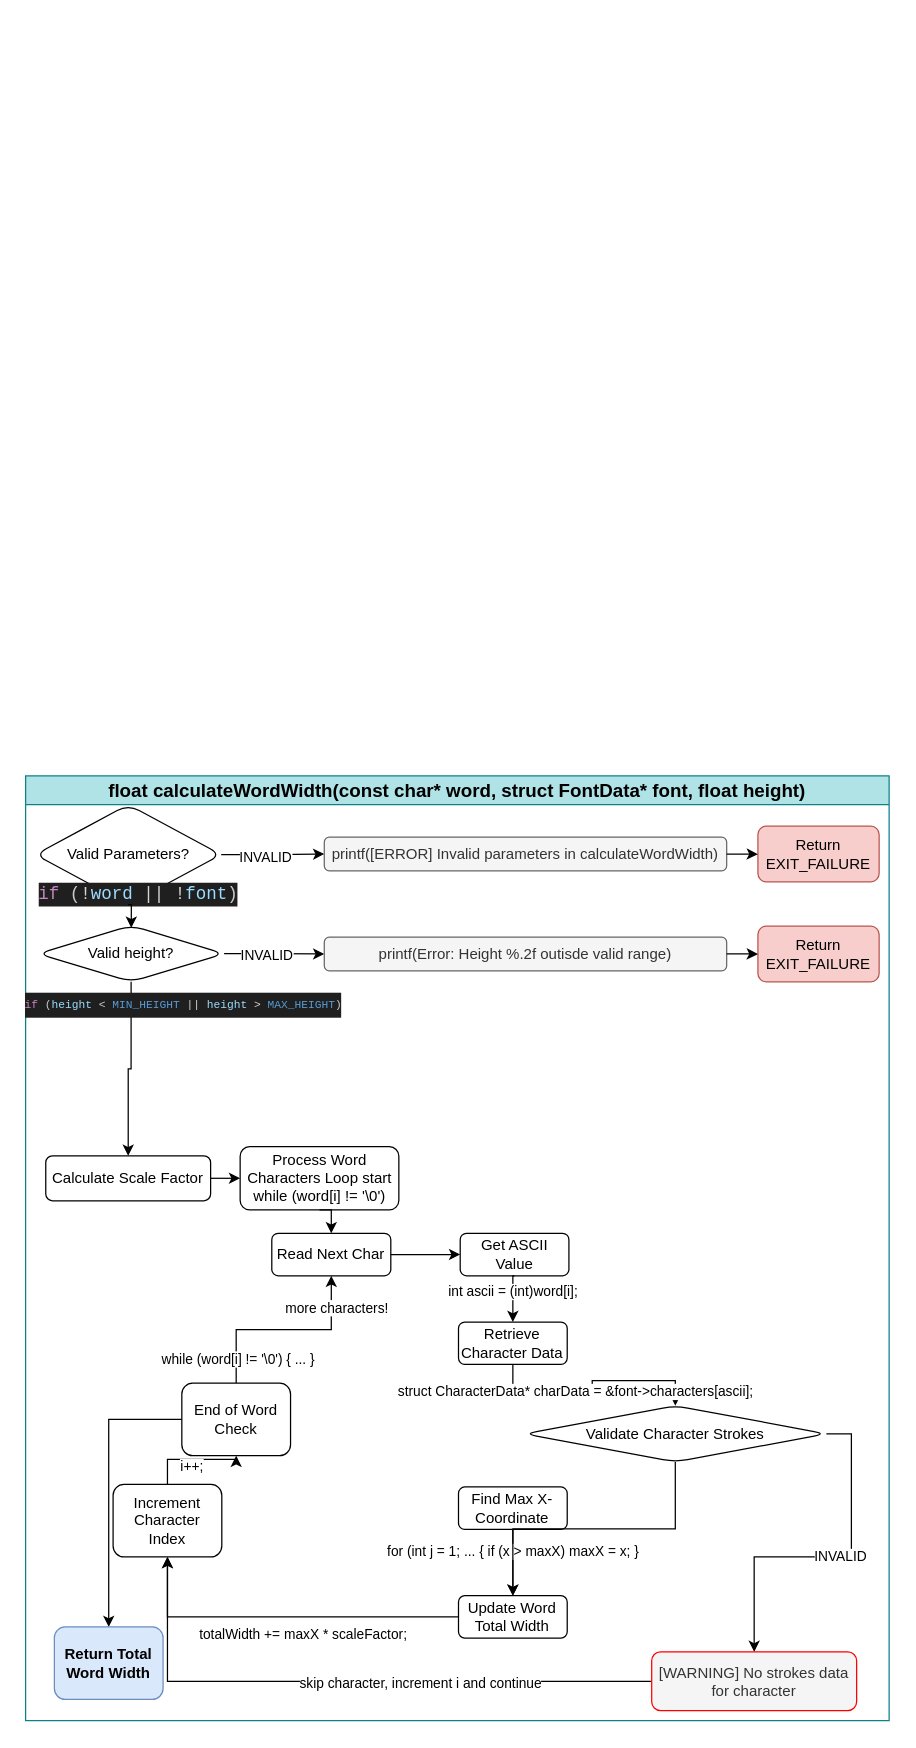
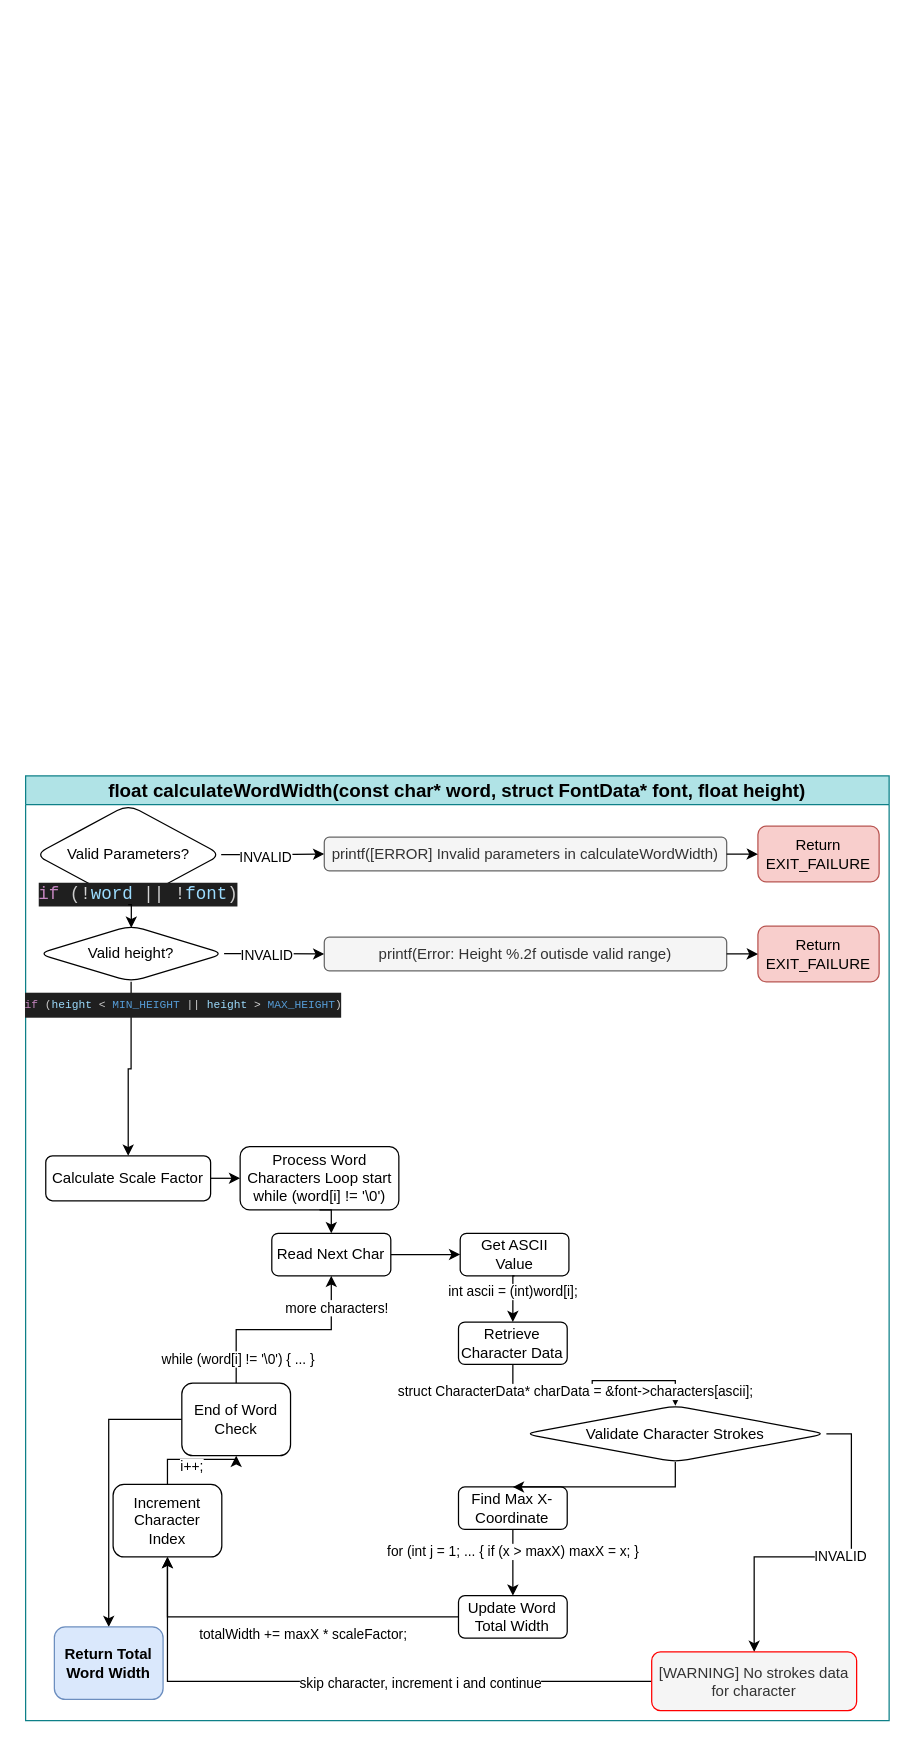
  <mxCell id="0" />
  <mxCell id="1" parent="0" />
  <mxCell id="2" value="" style="endArrow=classic;html=1;exitX=0;exitY=0.5;entryX=0;entryY=0.5;fontColor=#FFFFFF;" parent="1" edge="1"><mxGeometry width="50" height="50" relative="1" as="geometry"><Array as="points"><mxPoint x="52" y="150" /><mxPoint x="52" y="20" /></Array><mxPoint x="132" y="180" as="targetPoint" /></mxGeometry></mxCell>
  <mxCell id="3" value="&lt;p class=&quot;MsoNormal&quot;&gt;&lt;b&gt;&lt;span style=&quot;line-height: 110%;&quot;&gt;&lt;font style=&quot;font-size: 15px;&quot;&gt;float calculateWordWidth(const char* word, struct FontData* font, float height)&lt;/font&gt;&lt;span style=&quot;color: rgb(68, 114, 196); font-size: 12pt;&quot;&gt;&lt;/span&gt;&lt;/span&gt;&lt;/b&gt;&lt;/p&gt;" style="swimlane;whiteSpace=wrap;html=1;fillColor=#b0e3e6;strokeColor=#0e8088;" parent="1" vertex="1"><mxGeometry x="20" y="620" width="691" height="756" as="geometry" /></mxCell>
  <mxCell id="4" style="edgeStyle=orthogonalEdgeStyle;rounded=0;orthogonalLoop=1;jettySize=auto;html=1;exitX=1;exitY=0.5;exitDx=0;exitDy=0;" parent="3" source="6" target="7" edge="1"><mxGeometry relative="1" as="geometry" /></mxCell>
  <mxCell id="5" value="INVALID" style="edgeLabel;html=1;align=center;verticalAlign=middle;resizable=0;points=[];" parent="4" vertex="1" connectable="0"><mxGeometry x="-0.153" y="-1" relative="1" as="geometry"><mxPoint as="offset" /></mxGeometry></mxCell>
  <mxCell id="6" value="Valid Parameters?" style="rhombus;whiteSpace=wrap;html=1;rounded=1;" parent="3" vertex="1"><mxGeometry x="7.67" y="23" width="148.83" height="80" as="geometry" /></mxCell>
  <mxCell id="7" value="printf([ERROR] Invalid parameters in calculateWordWidth)" style="rounded=1;whiteSpace=wrap;html=1;fillColor=#f5f5f5;strokeColor=#666666;fontColor=#333333;" parent="3" vertex="1"><mxGeometry x="239" y="49" width="322" height="27" as="geometry" /></mxCell>
  <mxCell id="8" value="Return EXIT_FAILURE" style="whiteSpace=wrap;html=1;fillColor=#f8cecc;strokeColor=#b85450;rounded=1;" parent="3" vertex="1"><mxGeometry x="586" y="40.25" width="97" height="44.5" as="geometry" /></mxCell>
  <mxCell id="9" value="" style="edgeStyle=orthogonalEdgeStyle;rounded=0;orthogonalLoop=1;jettySize=auto;html=1;exitX=1;exitY=0.5;exitDx=0;exitDy=0;" parent="3" source="7" target="8" edge="1"><mxGeometry relative="1" as="geometry"><mxPoint x="374.517" y="74.0" as="sourcePoint" /></mxGeometry></mxCell>
  <mxCell id="10" value="&lt;div style=&quot;color: rgb(204, 204, 204); background-color: rgb(31, 31, 31); font-family: Consolas, &amp;quot;Courier New&amp;quot;, monospace; font-size: 14px; line-height: 19px; white-space-collapse: preserve;&quot;&gt;&lt;span style=&quot;color: #c586c0;&quot;&gt;if&lt;/span&gt; (&lt;span style=&quot;color: #d4d4d4;&quot;&gt;!&lt;/span&gt;&lt;span style=&quot;color: #9cdcfe;&quot;&gt;word&lt;/span&gt; &lt;span style=&quot;color: #d4d4d4;&quot;&gt;||&lt;/span&gt; &lt;span style=&quot;color: #d4d4d4;&quot;&gt;!&lt;/span&gt;&lt;span style=&quot;color: #9cdcfe;&quot;&gt;font&lt;/span&gt;)&lt;/div&gt;" style="text;html=1;align=center;verticalAlign=middle;resizable=0;points=[];autosize=1;strokeColor=none;fillColor=none;" parent="3" vertex="1"><mxGeometry x="7.67" y="79" width="164" height="31" as="geometry" /></mxCell>
  <mxCell id="11" style="edgeStyle=orthogonalEdgeStyle;rounded=0;orthogonalLoop=1;jettySize=auto;html=1;exitX=1;exitY=0.5;exitDx=0;exitDy=0;entryX=0;entryY=0.5;entryDx=0;entryDy=0;" parent="3" source="12" target="19" edge="1"><mxGeometry relative="1" as="geometry"><mxPoint x="246.07" y="342.8" as="targetPoint" /></mxGeometry></mxCell>
  <mxCell id="12" value="Calculate Scale Factor" style="whiteSpace=wrap;html=1;rounded=1;" parent="3" vertex="1"><mxGeometry x="16.12" y="304" width="131.92" height="36" as="geometry" /></mxCell>
  <mxCell id="13" style="edgeStyle=orthogonalEdgeStyle;rounded=0;orthogonalLoop=1;jettySize=auto;html=1;exitX=0.5;exitY=1;exitDx=0;exitDy=0;entryX=0.5;entryY=0;entryDx=0;entryDy=0;" parent="3" source="15" target="43" edge="1"><mxGeometry relative="1" as="geometry"><mxPoint x="389.621" y="661.724" as="targetPoint" /></mxGeometry></mxCell>
  <mxCell id="14" value="for (int j = 1; ... { if (x &amp;gt; maxX) maxX = x; }" style="edgeLabel;html=1;align=center;verticalAlign=middle;resizable=0;points=[];" parent="13" vertex="1" connectable="0"><mxGeometry x="-0.376" relative="1" as="geometry"><mxPoint as="offset" /></mxGeometry></mxCell>
  <mxCell id="15" value="Find Max X-Coordinate" style="rounded=1;whiteSpace=wrap;html=1;" parent="3" vertex="1"><mxGeometry x="346.4" y="569" width="87" height="34" as="geometry" /></mxCell>
- <mxCell id="16" style="edgeStyle=orthogonalEdgeStyle;rounded=0;orthogonalLoop=1;jettySize=auto;html=1;exitX=0.5;exitY=1;exitDx=0;exitDy=0;" parent="3" source="34" target="43" edge="1"><mxGeometry relative="1" as="geometry" /></mxCell>
+ <mxCell id="16" style="edgeStyle=orthogonalEdgeStyle;rounded=0;orthogonalLoop=1;jettySize=auto;html=1;exitX=0.5;exitY=1;exitDx=0;exitDy=0;entryX=0.5;entryY=0;entryDx=0;entryDy=0;" parent="3" source="34" target="15" edge="1"><mxGeometry relative="1" as="geometry" /></mxCell>
  <mxCell id="17" value="Get ASCII Value" style="rounded=1;whiteSpace=wrap;html=1;" parent="3" vertex="1"><mxGeometry x="347.76" y="366" width="87" height="34" as="geometry" /></mxCell>
  <mxCell id="18" style="edgeStyle=orthogonalEdgeStyle;rounded=0;orthogonalLoop=1;jettySize=auto;html=1;exitX=1;exitY=0.5;exitDx=0;exitDy=0;" parent="3" source="41" target="17" edge="1"><mxGeometry relative="1" as="geometry" /></mxCell>
  <mxCell id="19" value="Process Word Characters Loop start&lt;br&gt;while (word[i] != '\0')" style="rounded=1;whiteSpace=wrap;html=1;" parent="3" vertex="1"><mxGeometry x="171.67" y="296.75" width="127" height="50.5" as="geometry" /></mxCell>
  <mxCell id="20" style="edgeStyle=orthogonalEdgeStyle;rounded=0;orthogonalLoop=1;jettySize=auto;html=1;exitX=1;exitY=0.5;exitDx=0;exitDy=0;" parent="3" source="22" target="23" edge="1"><mxGeometry relative="1" as="geometry" /></mxCell>
  <mxCell id="21" value="INVALID" style="edgeLabel;html=1;align=center;verticalAlign=middle;resizable=0;points=[];" parent="20" vertex="1" connectable="0"><mxGeometry x="-0.153" y="-1" relative="1" as="geometry"><mxPoint as="offset" /></mxGeometry></mxCell>
  <mxCell id="22" value="Valid height?" style="rhombus;whiteSpace=wrap;html=1;rounded=1;" parent="3" vertex="1"><mxGeometry x="10" y="119.75" width="148.83" height="45" as="geometry" /></mxCell>
  <mxCell id="23" value="printf(Error: Height %.2f outisde valid range)" style="rounded=1;whiteSpace=wrap;html=1;fillColor=#f5f5f5;strokeColor=#666666;fontColor=#333333;" parent="3" vertex="1"><mxGeometry x="239" y="129" width="322" height="27" as="geometry" /></mxCell>
  <mxCell id="24" value="Return EXIT_FAILURE" style="whiteSpace=wrap;html=1;fillColor=#f8cecc;strokeColor=#b85450;rounded=1;" parent="3" vertex="1"><mxGeometry x="586" y="120.25" width="97" height="44.5" as="geometry" /></mxCell>
  <mxCell id="25" value="" style="edgeStyle=orthogonalEdgeStyle;rounded=0;orthogonalLoop=1;jettySize=auto;html=1;exitX=1;exitY=0.5;exitDx=0;exitDy=0;" parent="3" source="23" target="24" edge="1"><mxGeometry relative="1" as="geometry"><mxPoint x="374.517" y="154.0" as="sourcePoint" /></mxGeometry></mxCell>
  <mxCell id="26" style="edgeStyle=orthogonalEdgeStyle;rounded=0;orthogonalLoop=1;jettySize=auto;html=1;exitX=0.5;exitY=1;exitDx=0;exitDy=0;" parent="3" source="22" target="12" edge="1"><mxGeometry relative="1" as="geometry"><mxPoint x="83.267" y="229.34" as="targetPoint" /></mxGeometry></mxCell>
  <mxCell id="27" style="edgeStyle=orthogonalEdgeStyle;rounded=0;orthogonalLoop=1;jettySize=auto;html=1;exitX=0.5;exitY=1;exitDx=0;exitDy=0;entryX=0.501;entryY=0.04;entryDx=0;entryDy=0;entryPerimeter=0;" parent="3" source="6" target="22" edge="1"><mxGeometry relative="1" as="geometry" /></mxCell>
  <mxCell id="28" value="&lt;br&gt;&lt;div style=&quot;color: rgb(204, 204, 204); background-color: rgb(31, 31, 31); font-family: Consolas, &amp;quot;Courier New&amp;quot;, monospace; font-weight: normal; line-height: 19px; white-space: pre;&quot;&gt;&lt;div style=&quot;&quot;&gt;&lt;font style=&quot;font-size: 9px;&quot;&gt;&lt;span style=&quot;color: rgb(197, 134, 192);&quot;&gt;if&lt;/span&gt;&lt;span style=&quot;color: rgb(204, 204, 204);&quot;&gt; (&lt;/span&gt;&lt;span style=&quot;color: rgb(156, 220, 254);&quot;&gt;height&lt;/span&gt;&lt;span style=&quot;color: rgb(204, 204, 204);&quot;&gt; &lt;/span&gt;&lt;span style=&quot;color: rgb(212, 212, 212);&quot;&gt;&amp;lt;&lt;/span&gt;&lt;span style=&quot;color: rgb(204, 204, 204);&quot;&gt; &lt;/span&gt;&lt;span style=&quot;color: rgb(86, 156, 214);&quot;&gt;MIN_HEIGHT&lt;/span&gt;&lt;span style=&quot;color: rgb(204, 204, 204);&quot;&gt; &lt;/span&gt;&lt;span style=&quot;color: rgb(212, 212, 212);&quot;&gt;||&lt;/span&gt;&lt;span style=&quot;color: rgb(204, 204, 204);&quot;&gt; &lt;/span&gt;&lt;span style=&quot;color: rgb(156, 220, 254);&quot;&gt;height&lt;/span&gt;&lt;span style=&quot;color: rgb(204, 204, 204);&quot;&gt; &lt;/span&gt;&lt;span style=&quot;color: rgb(212, 212, 212);&quot;&gt;&amp;gt;&lt;/span&gt;&lt;span style=&quot;color: rgb(204, 204, 204);&quot;&gt; &lt;/span&gt;&lt;span style=&quot;color: rgb(86, 156, 214);&quot;&gt;MAX_HEIGHT&lt;/span&gt;&lt;span style=&quot;color: rgb(204, 204, 204);&quot;&gt;)&lt;/span&gt;&lt;/font&gt;&lt;/div&gt;&lt;/div&gt;&lt;div&gt;&lt;br/&gt;&lt;/div&gt;" style="text;html=1;align=center;verticalAlign=middle;resizable=0;points=[];autosize=1;strokeColor=none;fillColor=none;" parent="3" vertex="1"><mxGeometry y="152" width="251" height="61" as="geometry" /></mxCell>
  <mxCell id="29" value="Retrieve Character Data" style="rounded=1;whiteSpace=wrap;html=1;" parent="3" vertex="1"><mxGeometry x="346.4" y="437" width="87" height="34" as="geometry" /></mxCell>
  <mxCell id="30" value="" style="edgeStyle=orthogonalEdgeStyle;rounded=0;orthogonalLoop=1;jettySize=auto;html=1;exitX=0.5;exitY=1;exitDx=0;exitDy=0;entryX=0.5;entryY=0;entryDx=0;entryDy=0;" parent="3" source="17" target="29" edge="1"><mxGeometry relative="1" as="geometry"><mxPoint x="463.27" y="2824" as="sourcePoint" /><mxPoint x="462.27" y="2936" as="targetPoint" /></mxGeometry></mxCell>
  <mxCell id="31" value="int ascii = (int)word[i];" style="edgeLabel;html=1;align=center;verticalAlign=middle;resizable=0;points=[];" parent="30" vertex="1" connectable="0"><mxGeometry x="-0.28" relative="1" as="geometry"><mxPoint as="offset" /></mxGeometry></mxCell>
  <mxCell id="32" style="edgeStyle=orthogonalEdgeStyle;rounded=0;orthogonalLoop=1;jettySize=auto;html=1;exitX=1;exitY=0.5;exitDx=0;exitDy=0;" parent="3" source="34" target="39" edge="1"><mxGeometry relative="1" as="geometry"><mxPoint x="581" y="380" as="targetPoint" /></mxGeometry></mxCell>
  <mxCell id="33" value="INVALID" style="edgeLabel;html=1;align=center;verticalAlign=middle;resizable=0;points=[];" parent="32" vertex="1" connectable="0"><mxGeometry x="-0.059" y="-1" relative="1" as="geometry"><mxPoint as="offset" /></mxGeometry></mxCell>
  <mxCell id="34" value="Validate Character Strokes" style="rhombus;whiteSpace=wrap;html=1;rounded=1;" parent="3" vertex="1"><mxGeometry x="399" y="504" width="241.79" height="45" as="geometry" /></mxCell>
  <mxCell id="35" value="" style="edgeStyle=orthogonalEdgeStyle;rounded=0;orthogonalLoop=1;jettySize=auto;html=1;exitX=0.5;exitY=1;exitDx=0;exitDy=0;entryX=0.5;entryY=0;entryDx=0;entryDy=0;" parent="3" source="29" target="34" edge="1"><mxGeometry relative="1" as="geometry"><mxPoint x="464.27" y="2908" as="sourcePoint" /><mxPoint x="464.27" y="2983" as="targetPoint" /></mxGeometry></mxCell>
  <mxCell id="36" value="struct CharacterData* charData = &amp;amp;font-&amp;gt;characters[ascii];" style="edgeLabel;html=1;align=center;verticalAlign=middle;resizable=0;points=[];" parent="35" vertex="1" connectable="0"><mxGeometry x="-0.204" y="-1" relative="1" as="geometry"><mxPoint as="offset" /></mxGeometry></mxCell>
  <mxCell id="37" style="edgeStyle=orthogonalEdgeStyle;rounded=0;orthogonalLoop=1;jettySize=auto;html=1;exitX=0;exitY=0.5;exitDx=0;exitDy=0;entryX=0.5;entryY=1;entryDx=0;entryDy=0;" parent="3" source="39" target="47" edge="1"><mxGeometry relative="1" as="geometry" /></mxCell>
  <mxCell id="38" value="skip character, increment i and continue" style="edgeLabel;html=1;align=center;verticalAlign=middle;resizable=0;points=[];" parent="37" vertex="1" connectable="0"><mxGeometry x="-0.23" y="1" relative="1" as="geometry"><mxPoint x="1" as="offset" /></mxGeometry></mxCell>
  <mxCell id="39" value="[WARNING] No strokes data for character" style="rounded=1;whiteSpace=wrap;html=1;fillColor=#f5f5f5;strokeColor=#ff0000;fontColor=#333333;" parent="3" vertex="1"><mxGeometry x="501" y="701" width="164" height="47" as="geometry" /></mxCell>
  <mxCell id="40" value="" style="edgeStyle=orthogonalEdgeStyle;rounded=0;orthogonalLoop=1;jettySize=auto;html=1;exitX=0.5;exitY=1;exitDx=0;exitDy=0;entryX=0.5;entryY=0;entryDx=0;entryDy=0;" parent="3" source="19" target="41" edge="1"><mxGeometry relative="1" as="geometry"><mxPoint x="384" y="2736" as="sourcePoint" /><mxPoint x="422" y="2813" as="targetPoint" /></mxGeometry></mxCell>
  <mxCell id="41" value="Read Next Char" style="rounded=1;whiteSpace=wrap;html=1;" parent="3" vertex="1"><mxGeometry x="197.0" y="366" width="95.23" height="34" as="geometry" /></mxCell>
  <mxCell id="42" value="totalWidth += maxX * scaleFactor;" style="edgeStyle=orthogonalEdgeStyle;rounded=0;orthogonalLoop=1;jettySize=auto;html=1;exitX=0;exitY=0.5;exitDx=0;exitDy=0;entryX=0.5;entryY=1;entryDx=0;entryDy=0;" parent="3" source="43" target="47" edge="1"><mxGeometry x="-0.12" y="14" relative="1" as="geometry"><mxPoint x="151.69" y="673.103" as="targetPoint" /><mxPoint as="offset" /></mxGeometry></mxCell>
  <mxCell id="43" value="Update Word Total Width" style="rounded=1;whiteSpace=wrap;html=1;" parent="3" vertex="1"><mxGeometry x="346.4" y="656" width="87" height="34" as="geometry" /></mxCell>
  <mxCell id="44" style="edgeStyle=orthogonalEdgeStyle;rounded=0;orthogonalLoop=1;jettySize=auto;html=1;exitX=0.5;exitY=0;exitDx=0;exitDy=0;entryX=0.5;entryY=1;entryDx=0;entryDy=0;" parent="3" source="49" target="41" edge="1"><mxGeometry relative="1" as="geometry"><mxPoint x="232.034" y="412.759" as="targetPoint" /></mxGeometry></mxCell>
  <mxCell id="45" value="while (word[i] != '\0') { ... }" style="edgeLabel;html=1;align=center;verticalAlign=middle;resizable=0;points=[];" parent="44" vertex="1" connectable="0"><mxGeometry x="-0.625" y="2" relative="1" as="geometry"><mxPoint x="3" y="10" as="offset" /></mxGeometry></mxCell>
  <mxCell id="46" value="more characters!" style="edgeLabel;html=1;align=center;verticalAlign=middle;resizable=0;points=[];" parent="44" vertex="1" connectable="0"><mxGeometry x="-0.02" y="-2" relative="1" as="geometry"><mxPoint x="44" y="-20" as="offset" /></mxGeometry></mxCell>
  <mxCell id="47" value="Increment Character Index" style="rounded=1;whiteSpace=wrap;html=1;" parent="3" vertex="1"><mxGeometry x="70" y="567" width="87" height="58" as="geometry" /></mxCell>
  <mxCell id="48" style="edgeStyle=orthogonalEdgeStyle;rounded=0;orthogonalLoop=1;jettySize=auto;html=1;exitX=0;exitY=0.5;exitDx=0;exitDy=0;" parent="3" source="49" target="52" edge="1"><mxGeometry relative="1" as="geometry"><mxPoint x="52.417" y="665.417" as="targetPoint" /></mxGeometry></mxCell>
  <mxCell id="49" value="End of Word Check" style="rounded=1;whiteSpace=wrap;html=1;" parent="3" vertex="1"><mxGeometry x="125" y="486" width="87" height="58" as="geometry" /></mxCell>
  <mxCell id="50" value="" style="edgeStyle=orthogonalEdgeStyle;rounded=0;orthogonalLoop=1;jettySize=auto;html=1;exitX=0.5;exitY=0;exitDx=0;exitDy=0;entryX=0.5;entryY=1;entryDx=0;entryDy=0;" parent="3" source="47" target="49" edge="1"><mxGeometry relative="1" as="geometry"><mxPoint x="317" y="2812" as="targetPoint" /><mxPoint x="241" y="3004" as="sourcePoint" /></mxGeometry></mxCell>
  <mxCell id="51" value="i++;" style="edgeLabel;html=1;align=center;verticalAlign=middle;resizable=0;points=[];" parent="50" vertex="1" connectable="0"><mxGeometry x="-0.086" relative="1" as="geometry"><mxPoint x="3" y="5" as="offset" /></mxGeometry></mxCell>
  <mxCell id="52" value="&lt;b&gt;Return Total Word Width&lt;/b&gt;" style="rounded=1;whiteSpace=wrap;html=1;fillColor=#dae8fc;strokeColor=#6c8ebf;" parent="3" vertex="1"><mxGeometry x="23" y="681" width="87" height="58" as="geometry" /></mxCell>
